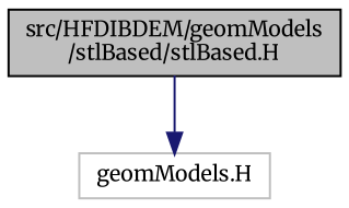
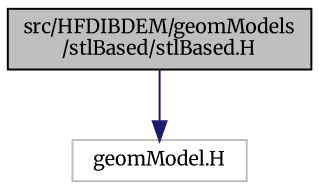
  digraph {
    fontname=Merriweather
    node [fontname=Merriweather fontsize=10 shape=record style=filled]
    n1 [color=black fillcolor=grey75 fontcolor=black height=0.2 label="src/HFDIBDEM/geomModels\l/stlBased/stlBased.H" width=0.4]
-   n2 [color=grey75 fillcolor=white height=0.2 label="geomModels.H" width=0.4]
+   n2 [color=grey75 fillcolor=white height=0.2 label="geomModel.H" width=0.4]
    n1 -> n2 [color=midnightblue fontname=Merriweather fontsize=10 labelfontname=Helvetica labelfontsize=10 style=solid]
  }
